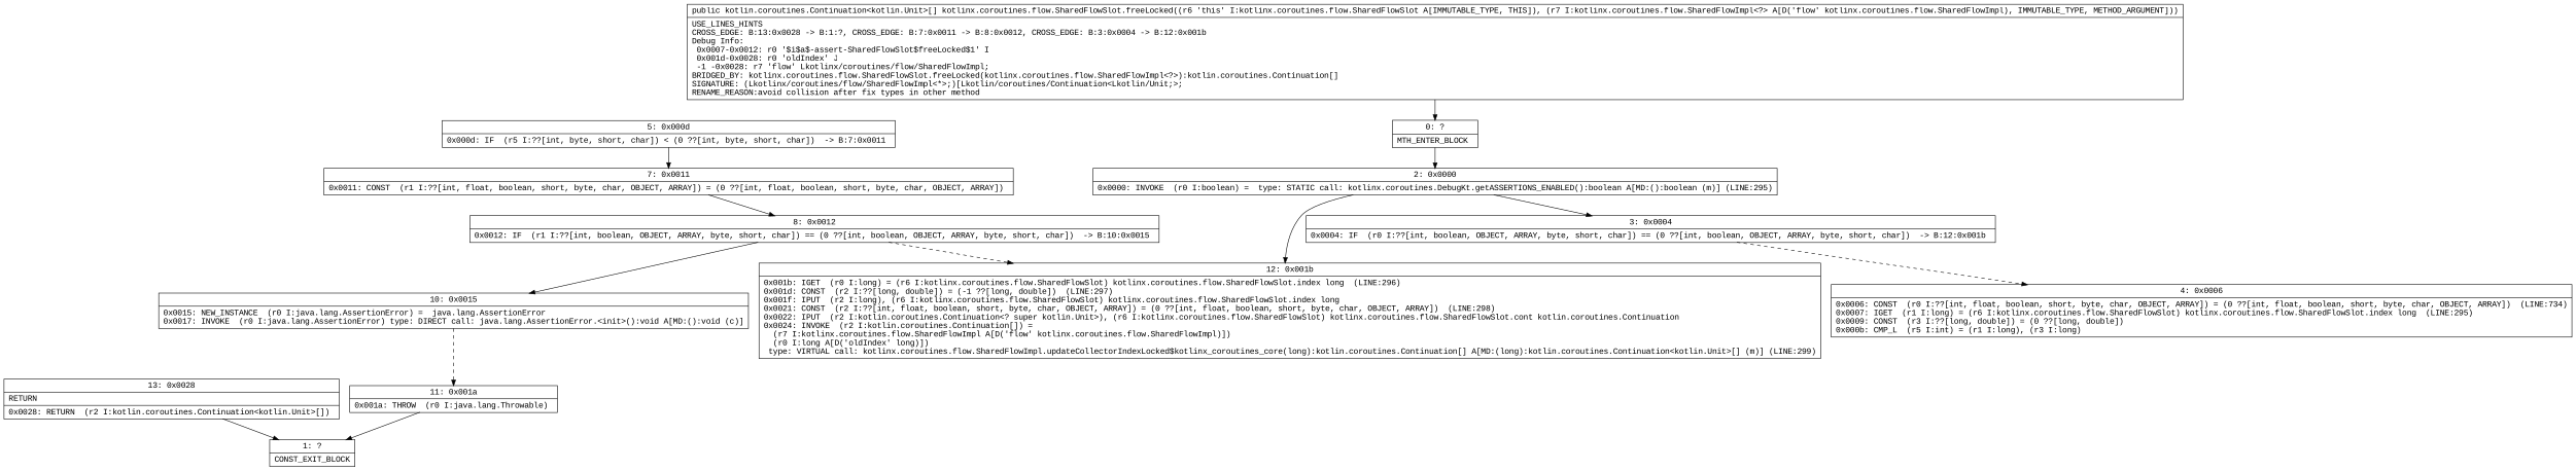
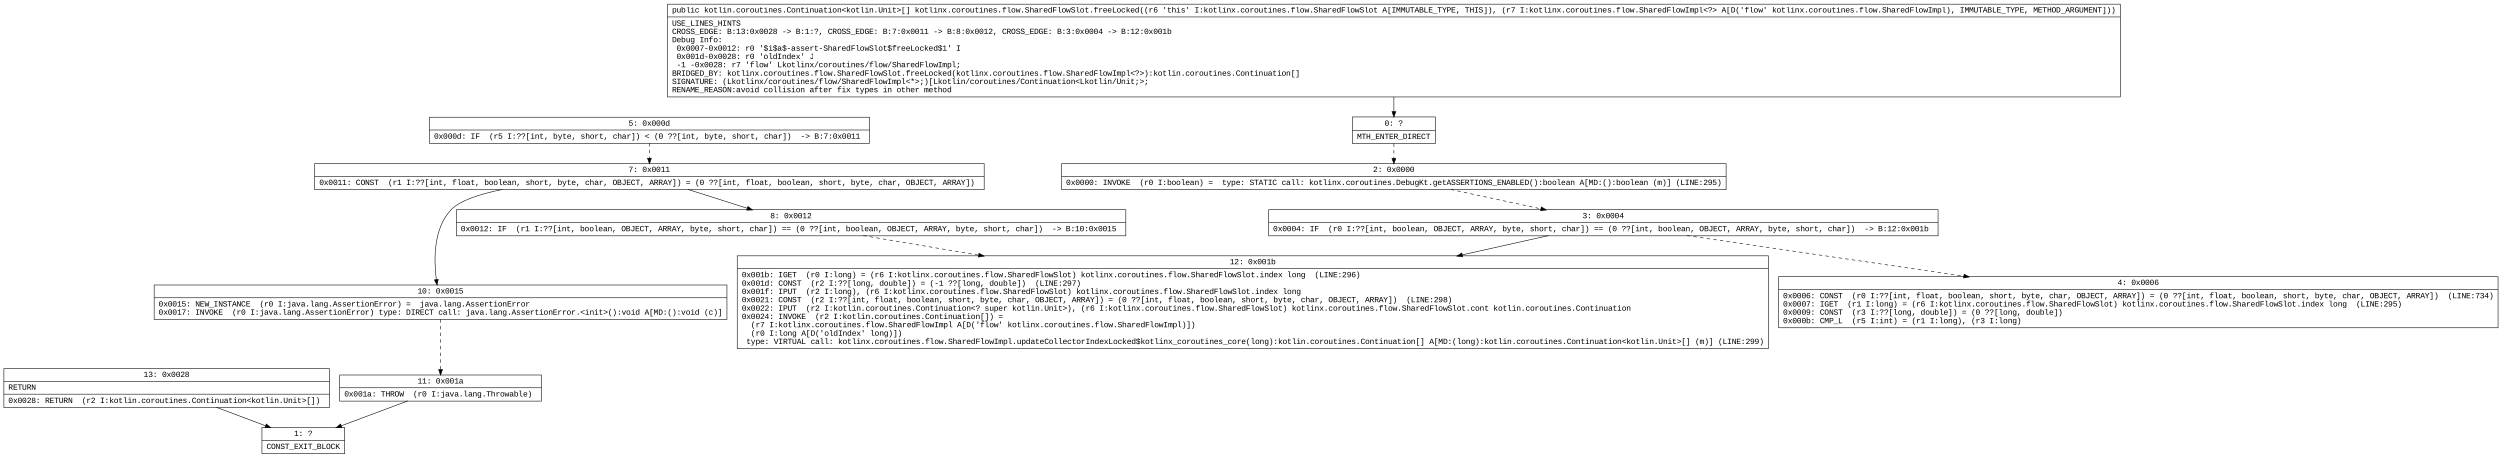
  digraph {
    fontname="Liberation Mono"
    node [fontname="Liberation Mono" shape=record]
    edge [fontname="Liberation Mono"]
-   n1 [label="{0\:\ ?|MTH_ENTER_BLOCK\l}"]
+   n1 [label="{0\:\ ?|MTH_ENTER_DIRECT\l}"]
    n2 [label="{2\:\ 0x0000|0x0000: INVOKE  (r0 I:boolean) =  type: STATIC call: kotlinx.coroutines.DebugKt.getASSERTIONS_ENABLED():boolean A[MD:():boolean (m)] (LINE:295)\l}"]
    n3 [label="{3\:\ 0x0004|0x0004: IF  (r0 I:??[int, boolean, OBJECT, ARRAY, byte, short, char]) == (0 ??[int, boolean, OBJECT, ARRAY, byte, short, char])  \-\> B:12:0x001b \l}"]
    n4 [label="{4\:\ 0x0006|0x0006: CONST  (r0 I:??[int, float, boolean, short, byte, char, OBJECT, ARRAY]) = (0 ??[int, float, boolean, short, byte, char, OBJECT, ARRAY])  (LINE:734)\l0x0007: IGET  (r1 I:long) = (r6 I:kotlinx.coroutines.flow.SharedFlowSlot) kotlinx.coroutines.flow.SharedFlowSlot.index long  (LINE:295)\l0x0009: CONST  (r3 I:??[long, double]) = (0 ??[long, double]) \l0x000b: CMP_L  (r5 I:int) = (r1 I:long), (r3 I:long) \l}"]
    n5 [label="{12\:\ 0x001b|0x001b: IGET  (r0 I:long) = (r6 I:kotlinx.coroutines.flow.SharedFlowSlot) kotlinx.coroutines.flow.SharedFlowSlot.index long  (LINE:296)\l0x001d: CONST  (r2 I:??[long, double]) = (\-1 ??[long, double])  (LINE:297)\l0x001f: IPUT  (r2 I:long), (r6 I:kotlinx.coroutines.flow.SharedFlowSlot) kotlinx.coroutines.flow.SharedFlowSlot.index long \l0x0021: CONST  (r2 I:??[int, float, boolean, short, byte, char, OBJECT, ARRAY]) = (0 ??[int, float, boolean, short, byte, char, OBJECT, ARRAY])  (LINE:298)\l0x0022: IPUT  (r2 I:kotlin.coroutines.Continuation\<? super kotlin.Unit\>), (r6 I:kotlinx.coroutines.flow.SharedFlowSlot) kotlinx.coroutines.flow.SharedFlowSlot.cont kotlin.coroutines.Continuation \l0x0024: INVOKE  (r2 I:kotlin.coroutines.Continuation[]) = \l  (r7 I:kotlinx.coroutines.flow.SharedFlowImpl A[D('flow' kotlinx.coroutines.flow.SharedFlowImpl)])\l  (r0 I:long A[D('oldIndex' long)])\l type: VIRTUAL call: kotlinx.coroutines.flow.SharedFlowImpl.updateCollectorIndexLocked$kotlinx_coroutines_core(long):kotlin.coroutines.Continuation[] A[MD:(long):kotlin.coroutines.Continuation\<kotlin.Unit\>[] (m)] (LINE:299)\l}"]
    n6 [label="{5\:\ 0x000d|0x000d: IF  (r5 I:??[int, byte, short, char]) \< (0 ??[int, byte, short, char])  \-\> B:7:0x0011 \l}"]
    n7 [label="{7\:\ 0x0011|0x0011: CONST  (r1 I:??[int, float, boolean, short, byte, char, OBJECT, ARRAY]) = (0 ??[int, float, boolean, short, byte, char, OBJECT, ARRAY]) \l}"]
    n8 [label="{8\:\ 0x0012|0x0012: IF  (r1 I:??[int, boolean, OBJECT, ARRAY, byte, short, char]) == (0 ??[int, boolean, OBJECT, ARRAY, byte, short, char])  \-\> B:10:0x0015 \l}"]
    n9 [label="{10\:\ 0x0015|0x0015: NEW_INSTANCE  (r0 I:java.lang.AssertionError) =  java.lang.AssertionError \l0x0017: INVOKE  (r0 I:java.lang.AssertionError) type: DIRECT call: java.lang.AssertionError.\<init\>():void A[MD:():void (c)]\l}"]
    n10 [label="{11\:\ 0x001a|0x001a: THROW  (r0 I:java.lang.Throwable) \l}"]
    n11 [label="{1\:\ ?|CONST_EXIT_BLOCK\l}"]
    n12 [label="{13\:\ 0x0028|RETURN\l|0x0028: RETURN  (r2 I:kotlin.coroutines.Continuation\<kotlin.Unit\>[]) \l}"]
    n13 [label="{public kotlin.coroutines.Continuation\<kotlin.Unit\>[] kotlinx.coroutines.flow.SharedFlowSlot.freeLocked((r6 'this' I:kotlinx.coroutines.flow.SharedFlowSlot A[IMMUTABLE_TYPE, THIS]), (r7 I:kotlinx.coroutines.flow.SharedFlowImpl\<?\> A[D('flow' kotlinx.coroutines.flow.SharedFlowImpl), IMMUTABLE_TYPE, METHOD_ARGUMENT]))  | USE_LINES_HINTS\lCROSS_EDGE: B:13:0x0028 \-\> B:1:?, CROSS_EDGE: B:7:0x0011 \-\> B:8:0x0012, CROSS_EDGE: B:3:0x0004 \-\> B:12:0x001b\lDebug Info:\l  0x0007\-0x0012: r0 '$i$a$\-assert\-SharedFlowSlot$freeLocked$1' I\l  0x001d\-0x0028: r0 'oldIndex' J\l  \-1 \-0x0028: r7 'flow' Lkotlinx\/coroutines\/flow\/SharedFlowImpl;\lBRIDGED_BY: kotlinx.coroutines.flow.SharedFlowSlot.freeLocked(kotlinx.coroutines.flow.SharedFlowImpl\<?\>):kotlin.coroutines.Continuation[]\lSIGNATURE: (Lkotlinx\/coroutines\/flow\/SharedFlowImpl\<*\>;)[Lkotlin\/coroutines\/Continuation\<Lkotlin\/Unit;\>;\lRENAME_REASON:avoid collision after fix types in other method\l}"]
-   n1 -> n2
-   n2 -> n3
+   n1 -> n2 [style=dashed]
+   n2 -> n3 [style=dashed]
    n3 -> n4 [style=dashed]
-   n2 -> n5
-   n6 -> n7
+   n3 -> n5
+   n6 -> n7 [style=dashed]
    n7 -> n8
    n8 -> n5 [style=dashed]
-   n8 -> n9
+   n7 -> n9
    n9 -> n10 [style=dashed]
    n10 -> n11
    n12 -> n11
    n13 -> n1
  }
